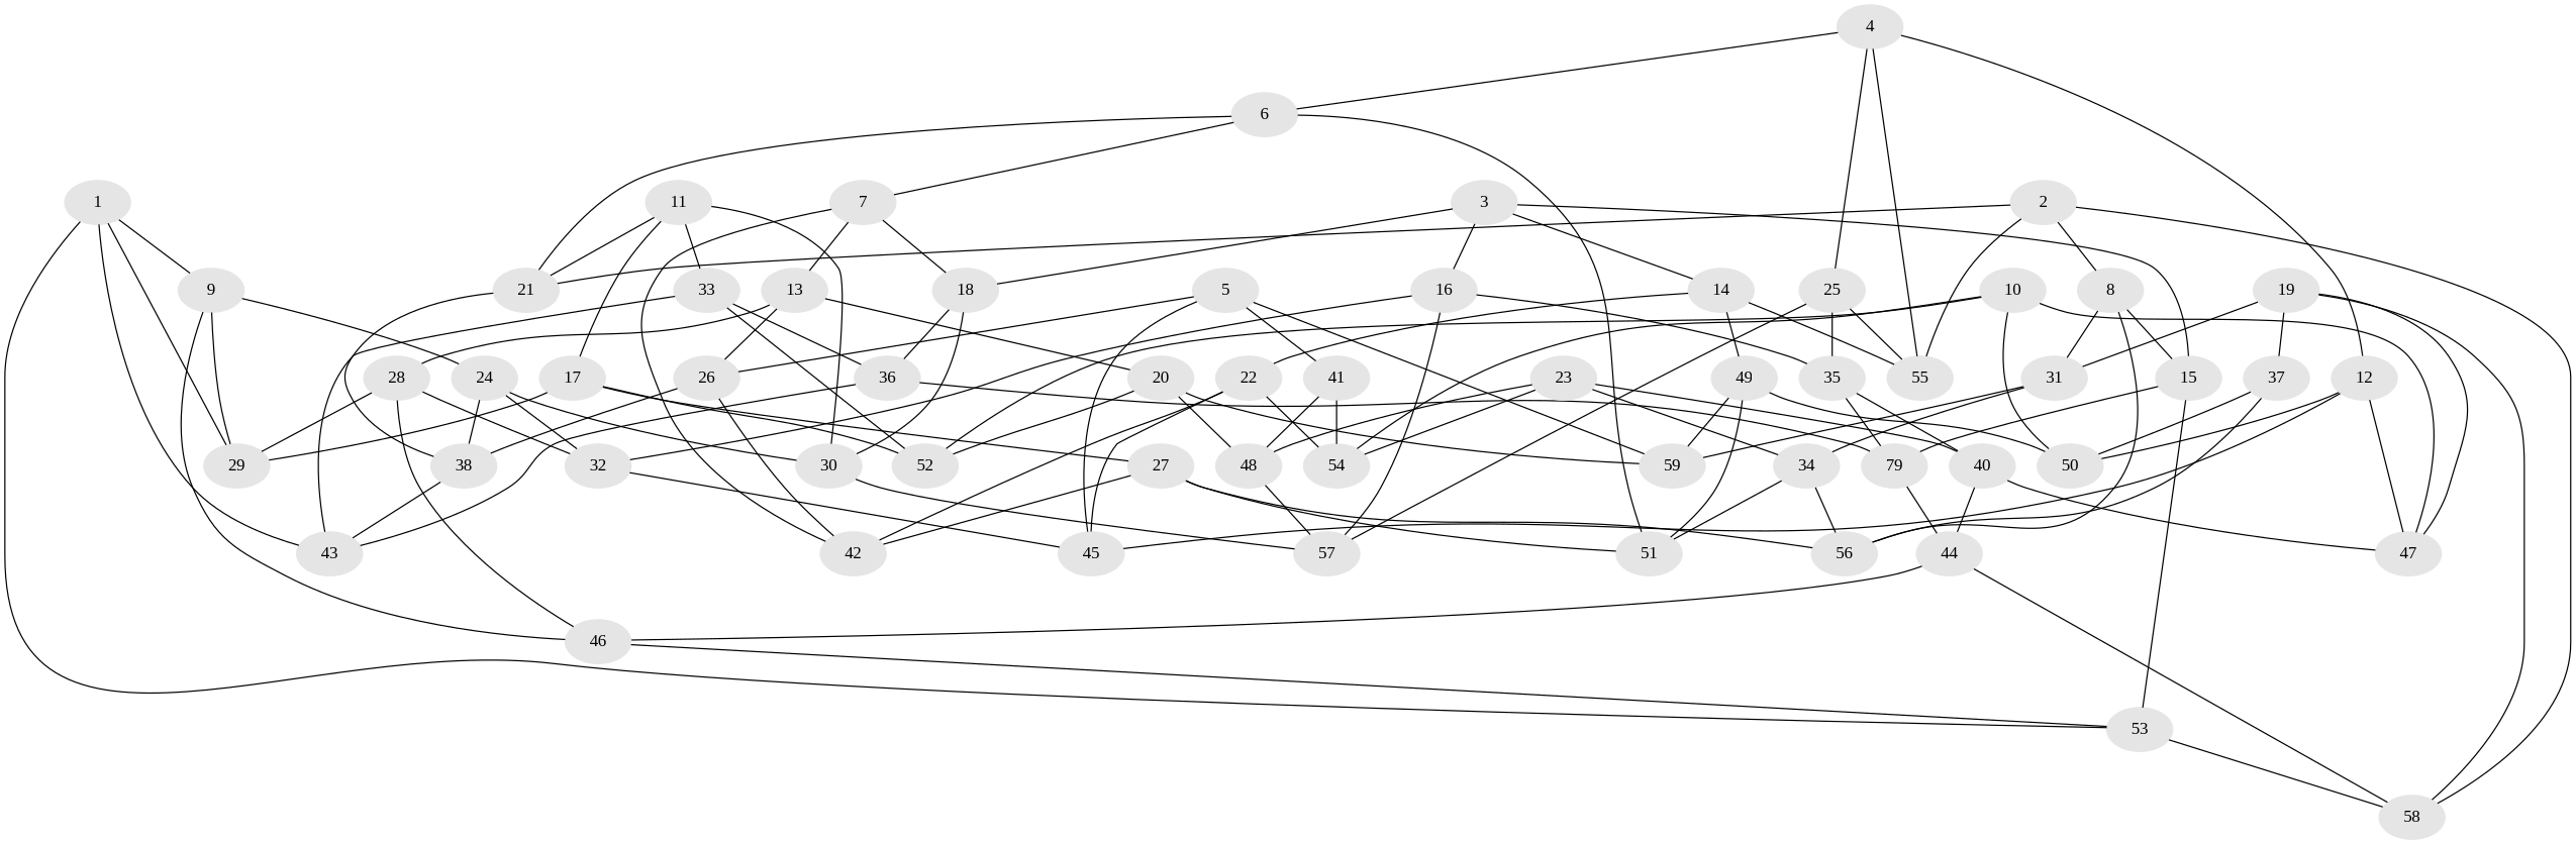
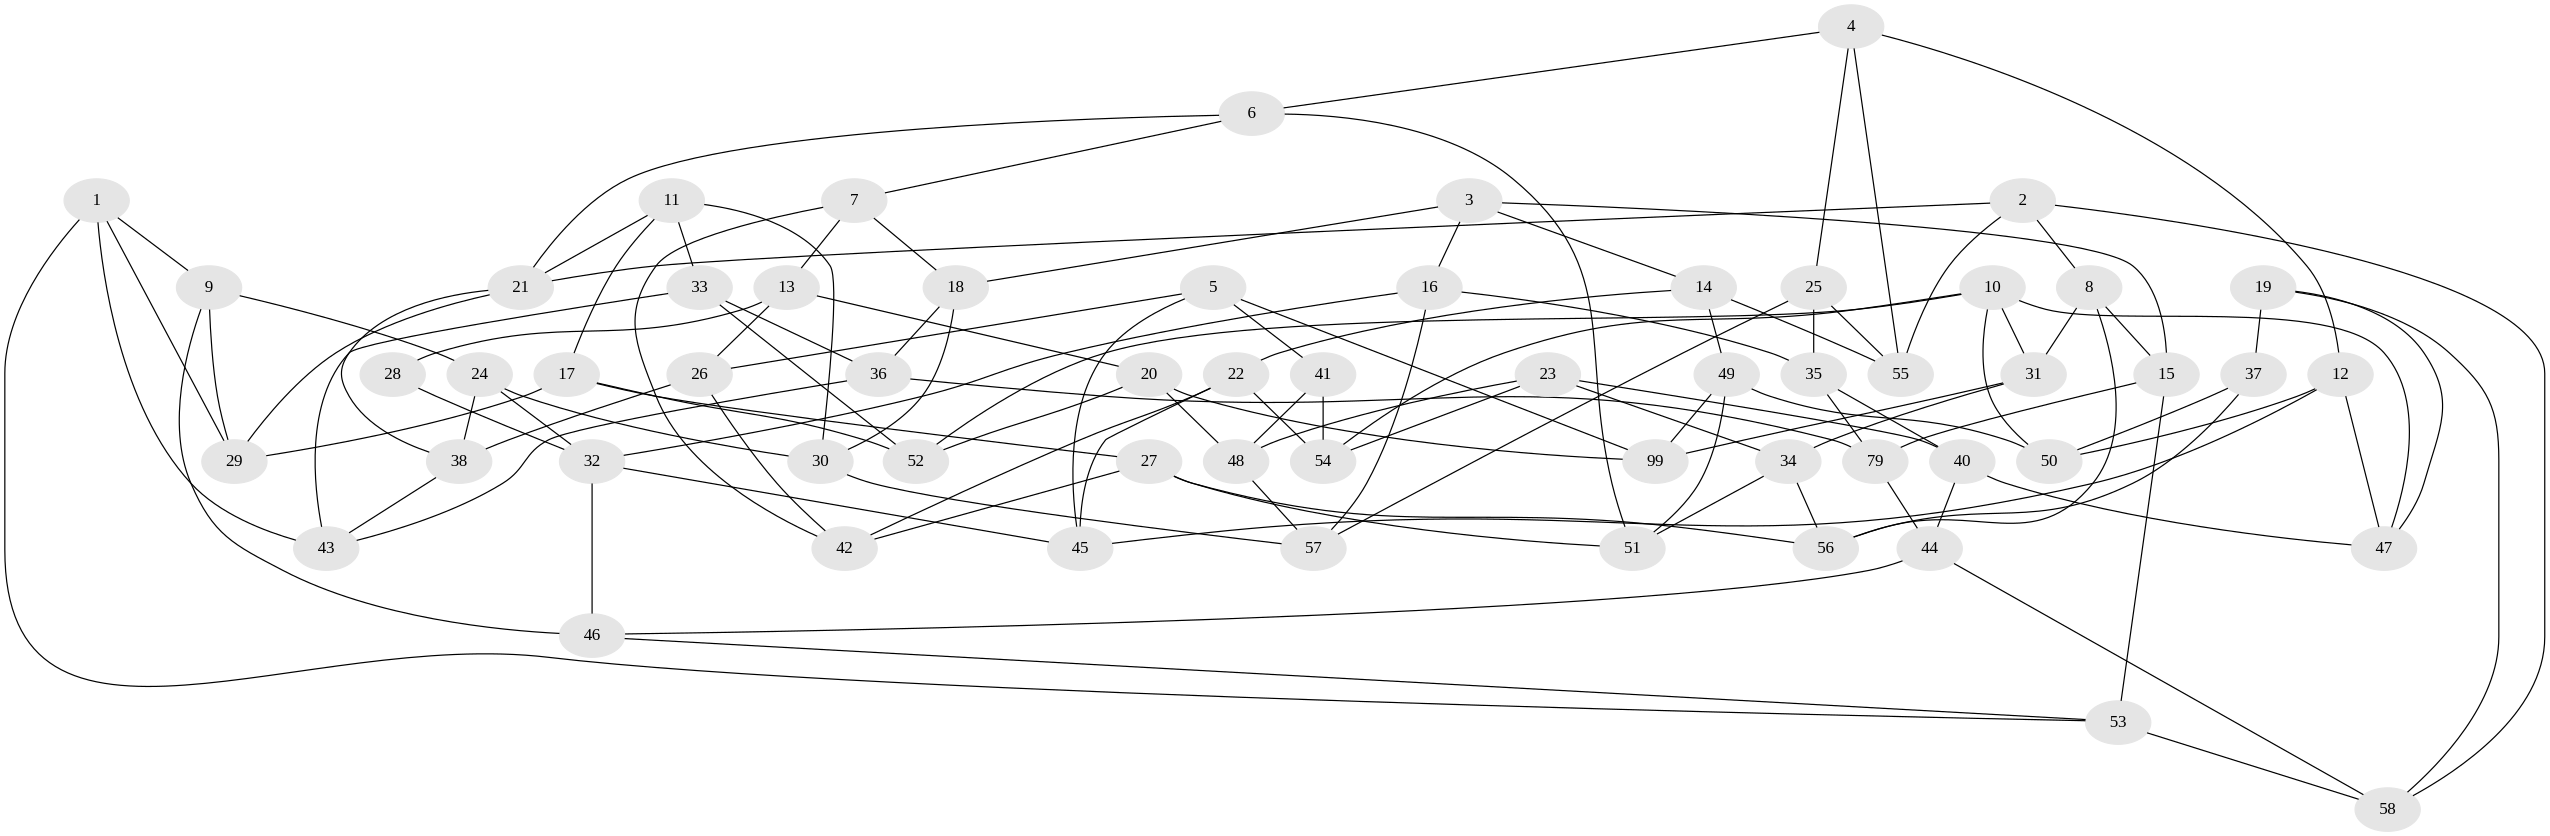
  graph {
    fontname="Liberation Serif"
    node [color=gray90 fontname="Liberation Serif" style=filled]
    edge [fontname="Liberation Serif"]
    1
    9
    29
    43
    53
    24
    46
    58
    2
    8
    21
    55
    15
    31
    56
    38
    3
    14
    16
    18
    22
    49
    n23 [label=79]
    32
    35
    57
    30
    36
    4
    6
    12
    25
    7
    51
    45
    47
    50
    5
    26
    41
-   59
+   59 [label=99]
    42
    54
    48
    13
    20
    28
    34
    10
    52
    11
    17
    33
    27
    44
    40
    19
    37
    23
    1 -- 9
    1 -- 29
    1 -- 43
    1 -- 53
    9 -- 29
    9 -- 24
    9 -- 46
    53 -- 58
    24 -- 38
    24 -- 32
    24 -- 30
    46 -- 53
    2 -- 58
    2 -- 8
    2 -- 21
    2 -- 55
    8 -- 15
    8 -- 31
    8 -- 56
    21 -- 38
    15 -- 53
    15 -- n23
    31 -- 59
    31 -- 34
    38 -- 43
    3 -- 15
    3 -- 14
    3 -- 16
    3 -- 18
    14 -- 55
    14 -- 22
    14 -- 49
    16 -- 32
    16 -- 35
    16 -- 57
    18 -- 30
    18 -- 36
    22 -- 45
    22 -- 42
    22 -- 54
    49 -- 51
    49 -- 50
    49 -- 59
    n23 -- 44
    32 -- 45
    35 -- n23
    35 -- 40
    30 -- 57
    36 -- 43
    36 -- n23
    4 -- 55
    4 -- 6
    4 -- 12
    4 -- 25
    6 -- 21
    6 -- 7
    6 -- 51
    12 -- 45
    12 -- 47
    12 -- 50
    25 -- 55
    25 -- 35
    25 -- 57
    7 -- 18
    7 -- 42
    7 -- 13
    5 -- 45
    5 -- 26
    5 -- 41
    5 -- 59
    26 -- 38
    26 -- 42
    41 -- 54
    41 -- 48
    48 -- 57
    13 -- 26
    13 -- 20
    13 -- 28
    20 -- 59
    20 -- 48
    20 -- 52
-   28 -- 29
-   28 -- 46
+   21 -- 29
+   32 -- 46
    28 -- 32
    34 -- 56
    34 -- 51
    10 -- 47
    10 -- 50
    10 -- 54
    10 -- 52
    11 -- 21
    11 -- 30
    11 -- 17
    11 -- 33
    17 -- 29
    17 -- 52
    17 -- 27
    33 -- 43
    33 -- 36
    33 -- 52
    27 -- 56
    27 -- 51
    27 -- 42
    44 -- 46
    44 -- 58
    40 -- 47
    40 -- 44
    19 -- 58
-   19 -- 31
+   10 -- 31
    19 -- 47
    19 -- 37
    37 -- 56
    37 -- 50
    23 -- 54
    23 -- 48
    23 -- 34
    23 -- 40
  }
